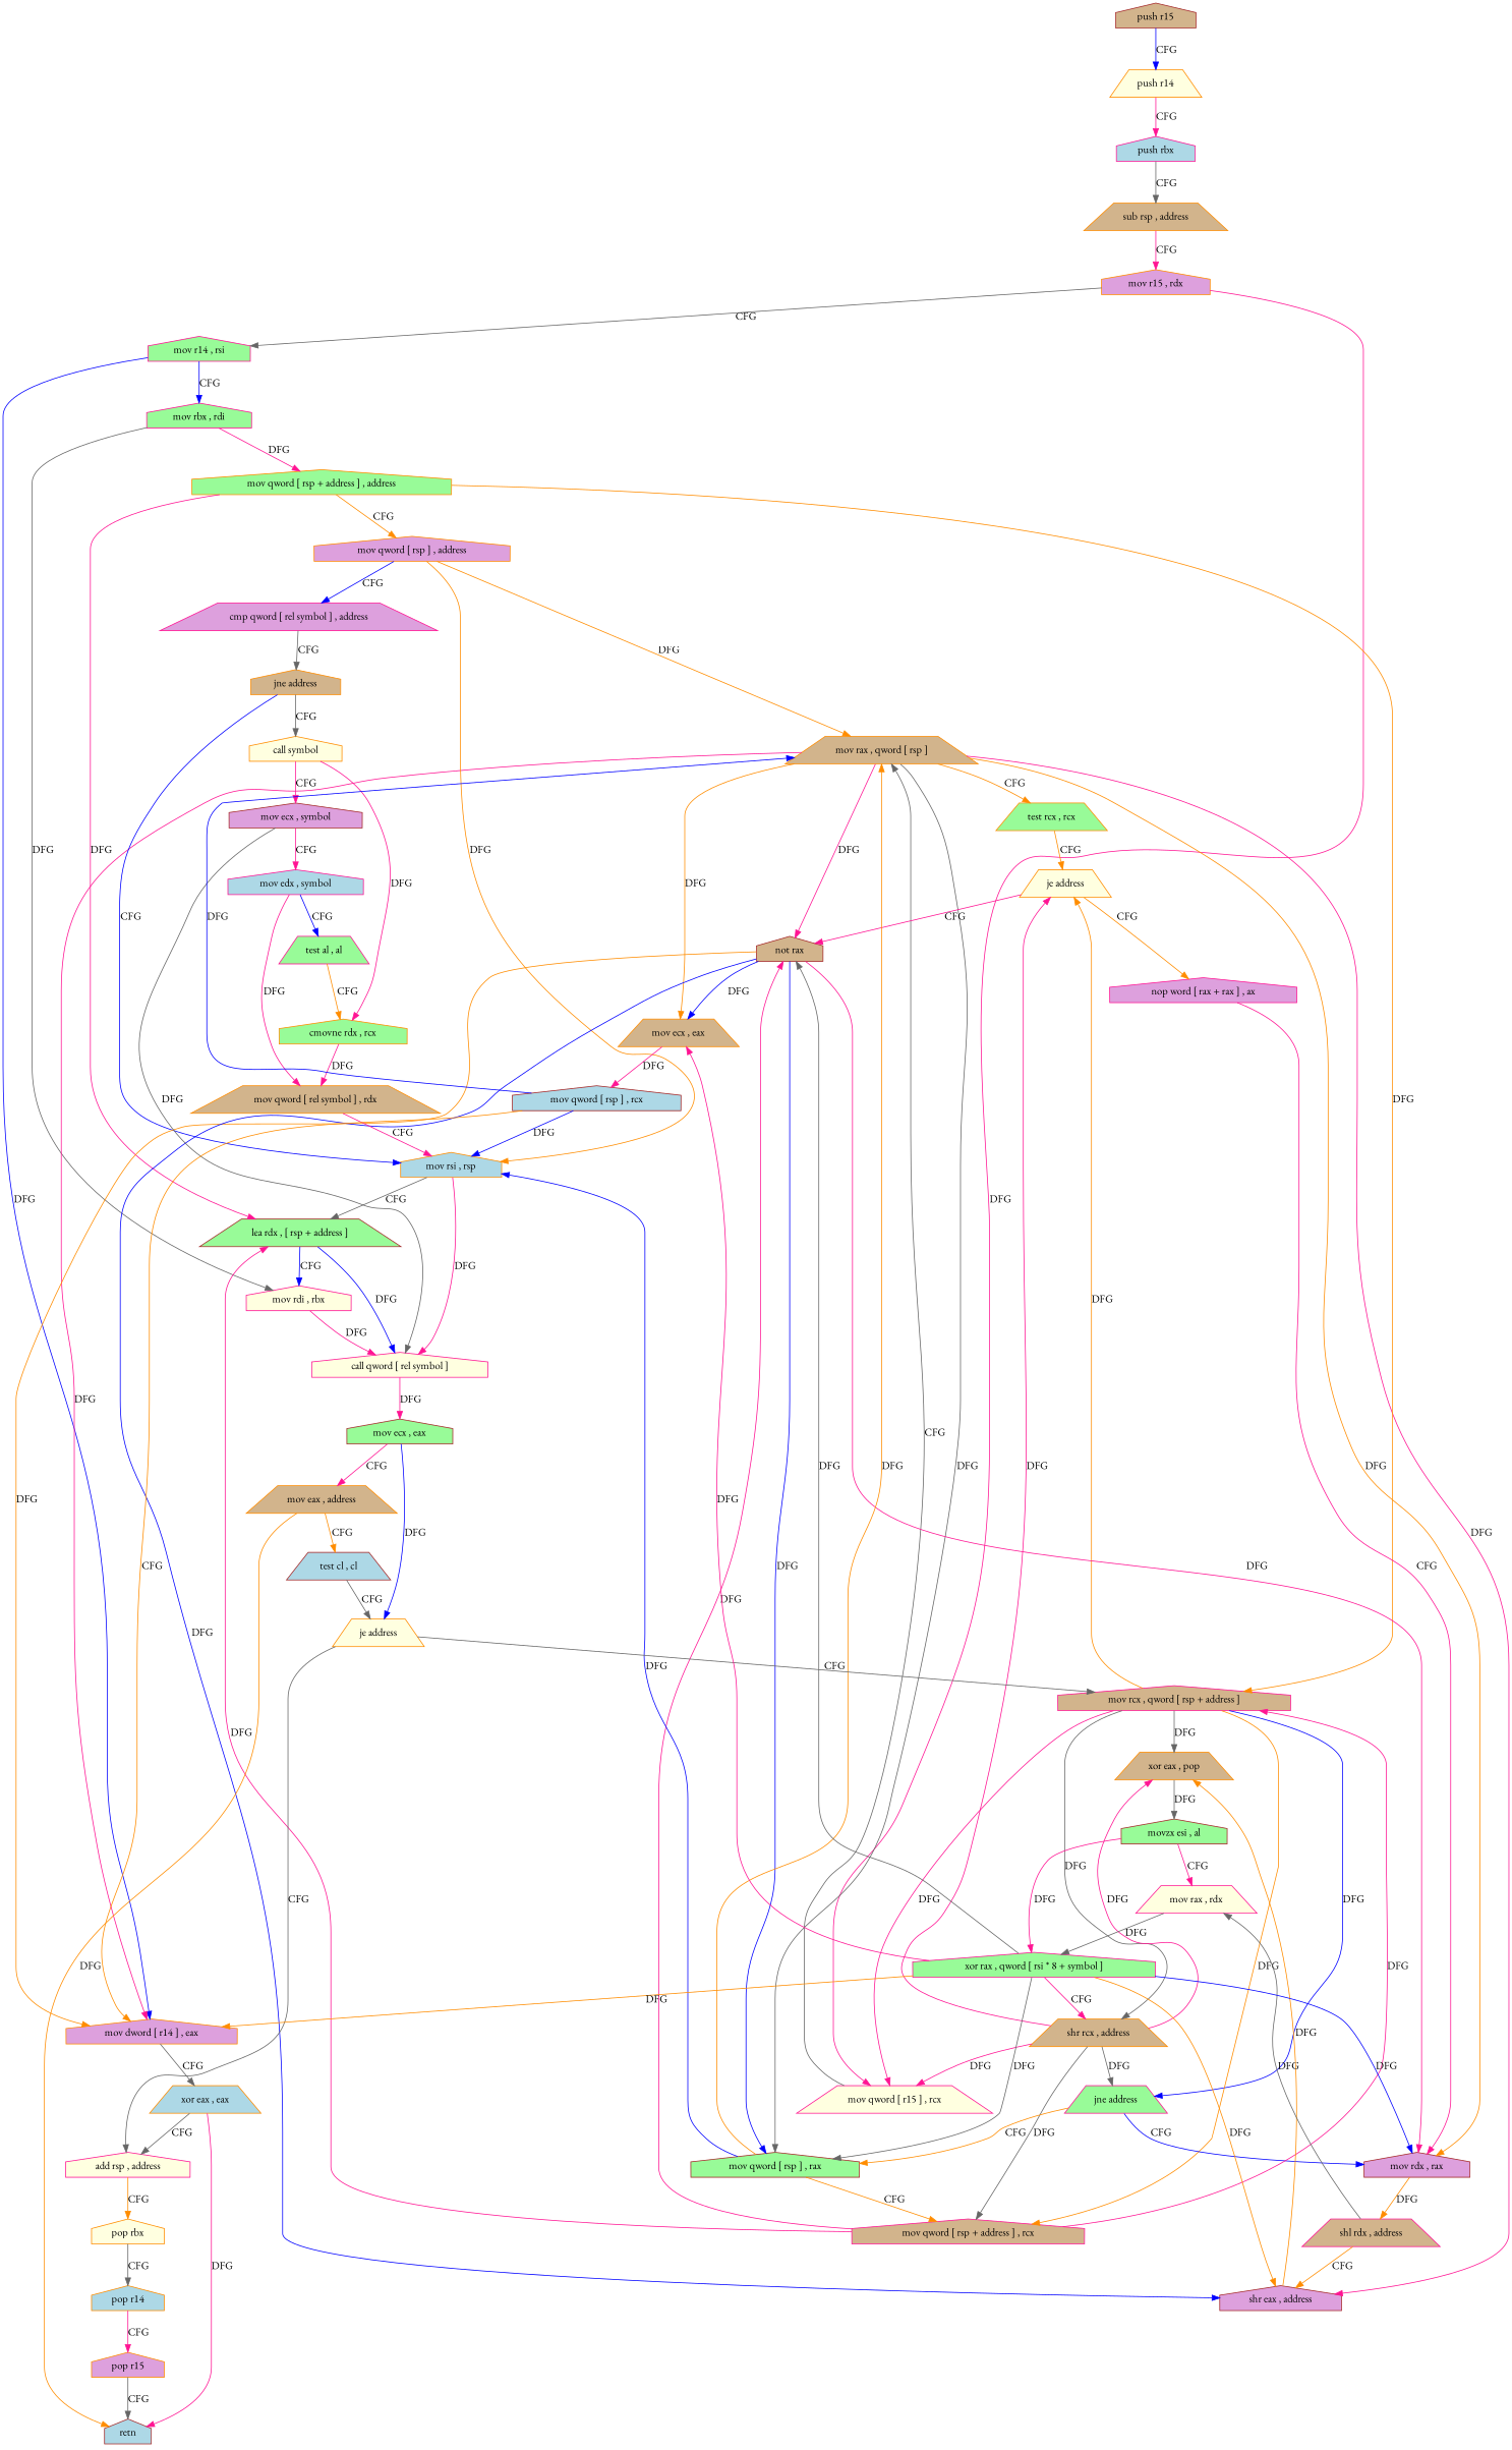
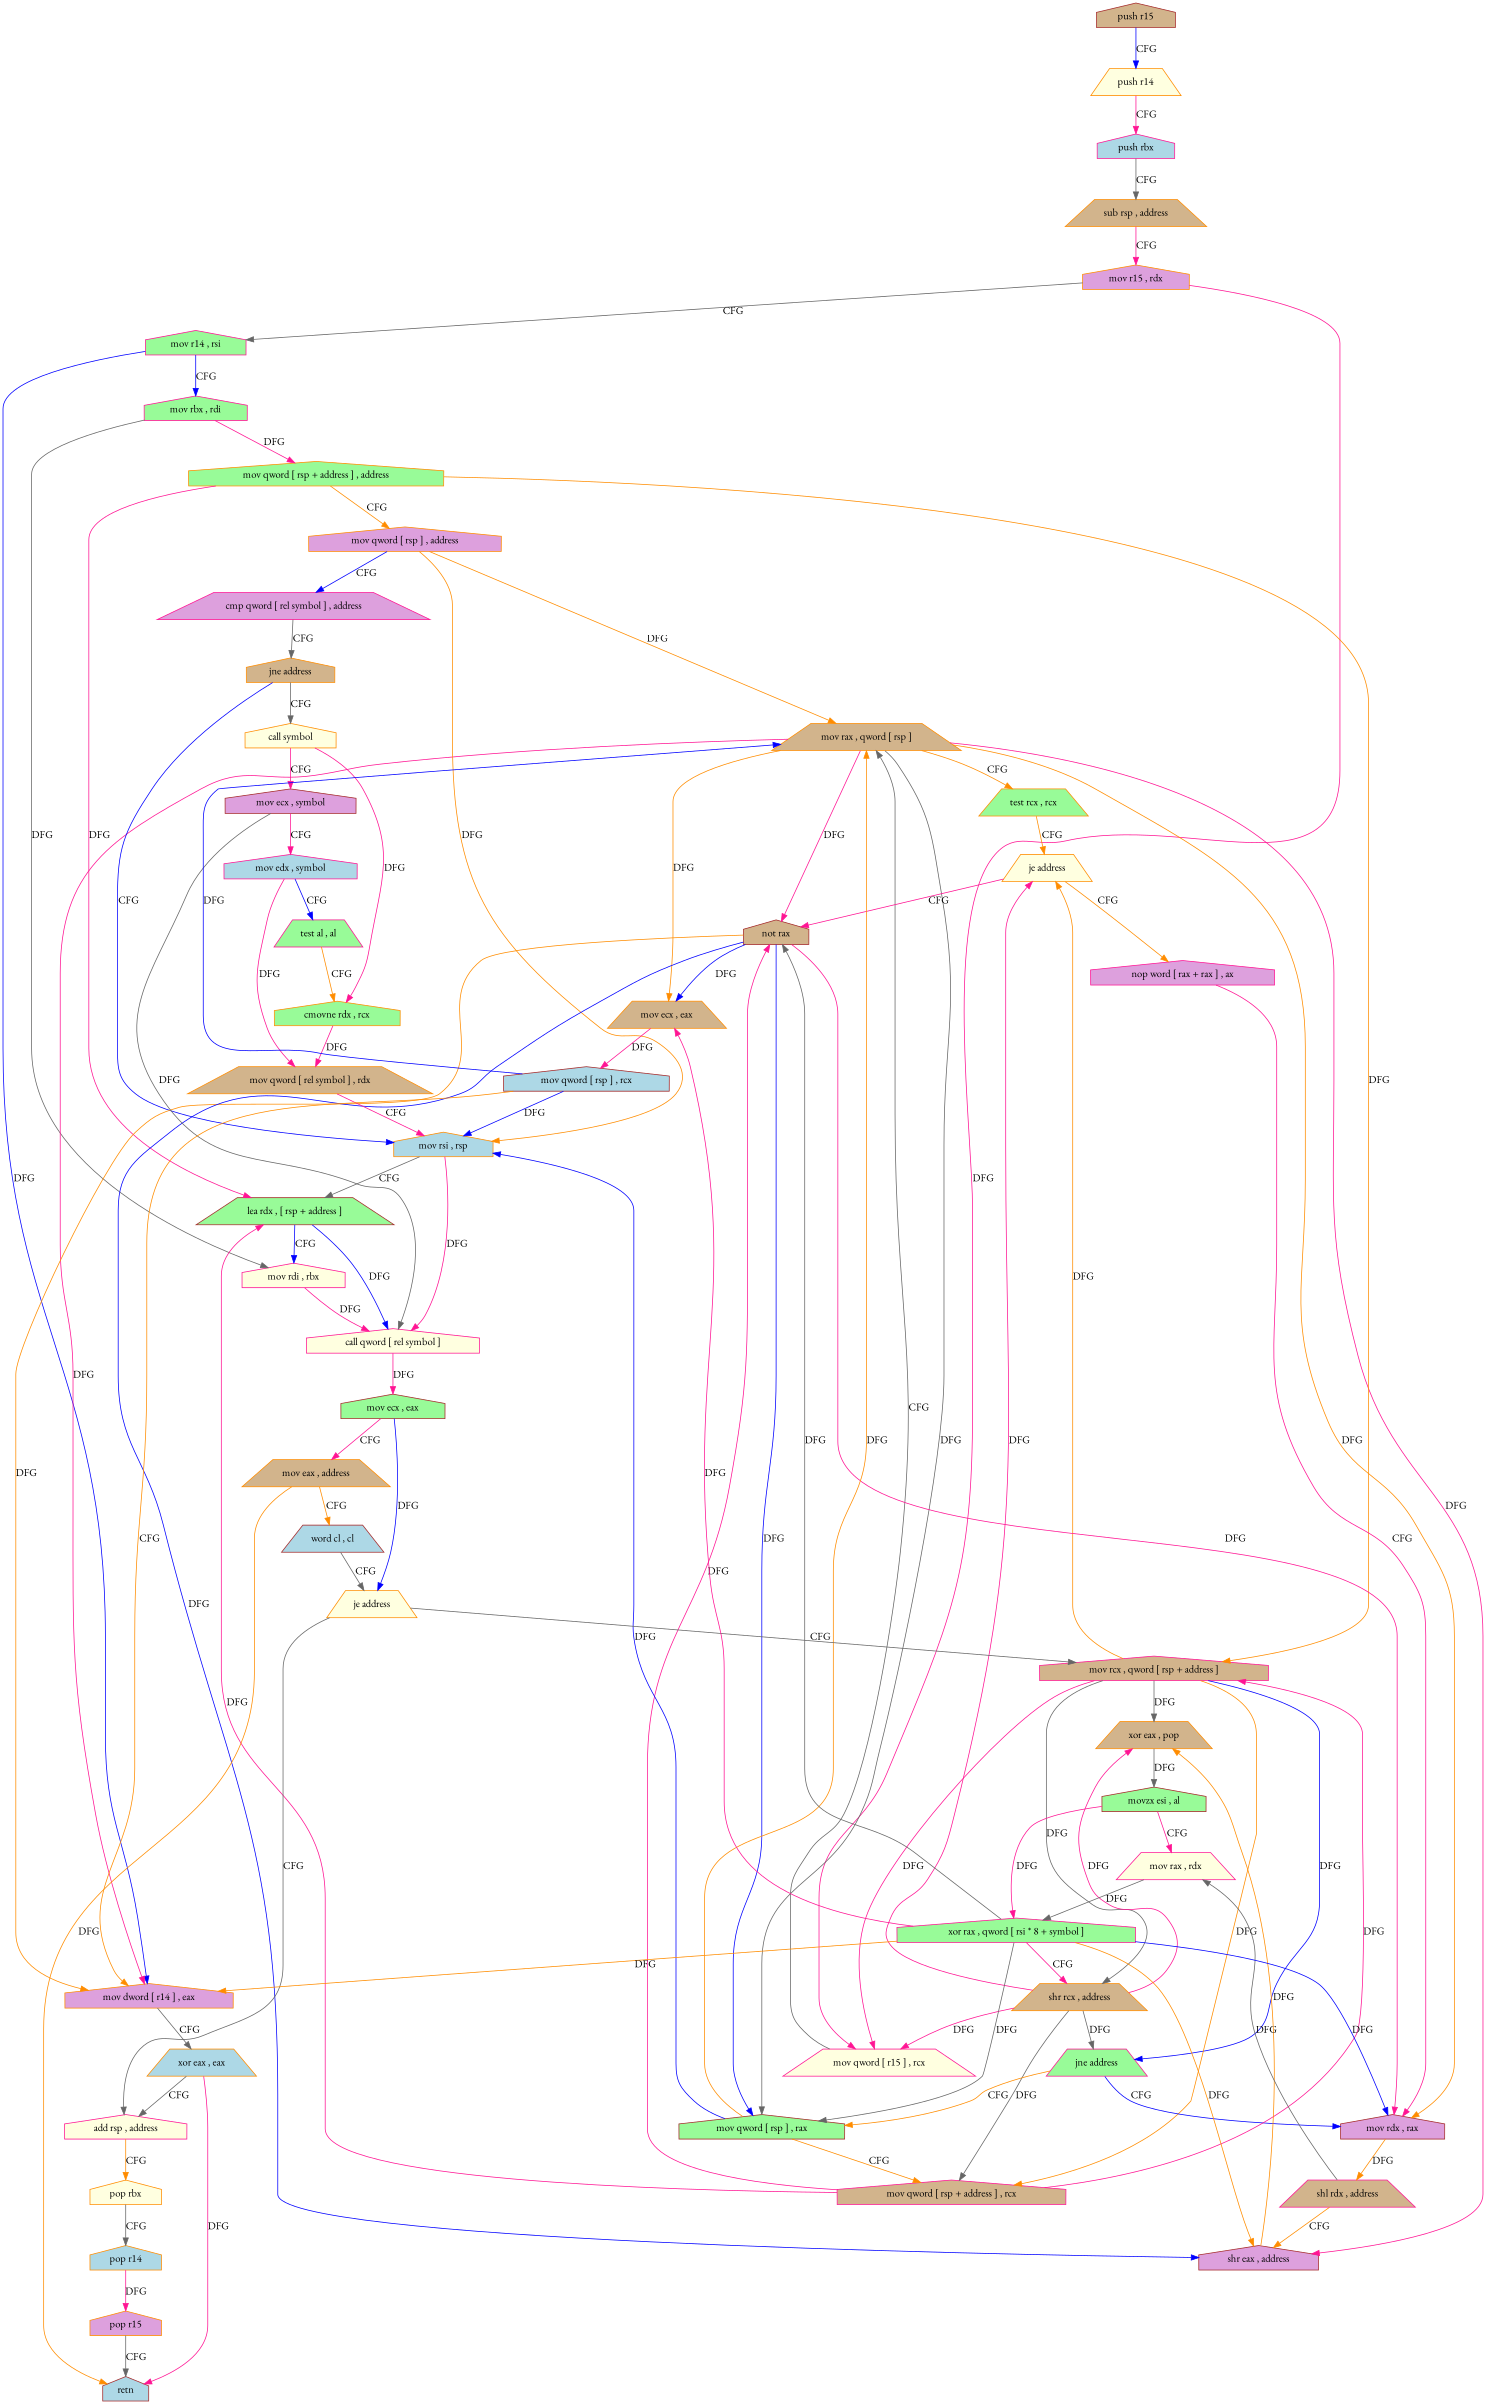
  digraph {
    fontname="EB Garamond"
    node [color=darkorange fillcolor=tan fontname="EB Garamond" shape=house style=filled]
    edge [color=deeppink fontname="EB Garamond"]
    n1 [color=brown label="push r15"]
    n2 [fillcolor=lightyellow label="push r14" shape=trapezium]
    n3 [color=deeppink fillcolor=lightblue label="push rbx"]
    n4 [label="sub rsp , address" shape=trapezium]
    n5 [fillcolor=plum label="mov r15 , rdx"]
    n6 [color=deeppink fillcolor=palegreen label="mov r14 , rsi"]
    n7 [color=deeppink fillcolor=lightyellow label="mov qword [ r15 ] , rcx" shape=trapezium]
    n8 [color=deeppink fillcolor=palegreen label="mov rbx , rdi"]
    n9 [fillcolor=plum label="mov dword [ r14 ] , eax"]
    n10 [label="mov rax , qword [ rsp ]" shape=trapezium]
    n11 [fillcolor=palegreen label="mov qword [ rsp + address ] , address"]
    n12 [color=deeppink fillcolor=lightyellow label="mov rdi , rbx"]
    n13 [fillcolor=lightblue label="xor eax , eax" shape=trapezium]
    n14 [fillcolor=plum label="mov qword [ rsp ] , address"]
    n15 [color=brown fillcolor=palegreen label="lea rdx , [ rsp + address ]" shape=trapezium]
    n16 [color=deeppink label="mov rcx , qword [ rsp + address ]"]
    n17 [color=deeppink fillcolor=lightyellow label="call qword [ rel symbol ]"]
    n18 [color=deeppink fillcolor=plum label="cmp qword [ rel symbol ] , address" shape=trapezium]
    n19 [fillcolor=lightblue label="mov rsi , rsp"]
    n20 [fillcolor=lightyellow label="je address" shape=trapezium]
    n21 [label="xor eax , pop" shape=trapezium]
    n22 [label="shr rcx , address" shape=trapezium]
    n23 [color=deeppink fillcolor=palegreen label="jne address" shape=trapezium]
    n24 [color=deeppink label="mov qword [ rsp + address ] , rcx"]
    n25 [label="jne address"]
    n26 [fillcolor=palegreen label="test rcx , rcx" shape=trapezium]
    n27 [color=brown label="not rax"]
    n28 [label="mov ecx , eax" shape=trapezium]
    n29 [color=brown fillcolor=plum label="mov rdx , rax"]
    n30 [color=brown fillcolor=plum label="shr eax , address"]
    n31 [color=brown fillcolor=palegreen label="mov qword [ rsp ] , rax"]
    n32 [fillcolor=lightyellow label="call symbol"]
    n33 [color=brown fillcolor=plum label="mov ecx , symbol"]
    n34 [fillcolor=palegreen label="cmovne rdx , rcx"]
    n35 [color=brown fillcolor=palegreen label="mov ecx , eax"]
    n36 [color=deeppink fillcolor=lightblue label="mov edx , symbol"]
    n37 [label="mov qword [ rel symbol ] , rdx" shape=trapezium]
    n38 [label="mov eax , address" shape=trapezium]
    n39 [fillcolor=lightyellow label="je address" shape=trapezium]
-   n40 [color=brown fillcolor=lightblue label="test cl , cl" shape=trapezium]
+   n40 [color=brown fillcolor=lightblue label="word cl , cl" shape=trapezium]
    n41 [color=brown fillcolor=lightblue label=retn]
    n42 [color=deeppink fillcolor=lightyellow label="add rsp , address"]
    n43 [fillcolor=lightyellow label="pop rbx"]
    n44 [fillcolor=lightblue label="pop r14"]
    n45 [color=deeppink fillcolor=plum label="nop word [ rax + rax ] , ax"]
    n46 [color=brown fillcolor=palegreen label="movzx esi , al"]
    n47 [color=deeppink fillcolor=palegreen label="test al , al" shape=trapezium]
    n48 [fillcolor=plum label="pop r15"]
    n49 [color=brown fillcolor=lightblue label="mov qword [ rsp ] , rcx"]
    n50 [color=deeppink label="shl rdx , address" shape=trapezium]
    n51 [color=deeppink fillcolor=lightyellow label="mov rax , rdx" shape=trapezium]
    n52 [color=deeppink fillcolor=palegreen label="xor rax , qword [ rsi * 8 + symbol ]"]
    n1 -> n2 [color=blue label=CFG]
    n2 -> n3 [label=CFG]
    n3 -> n4 [color=gray40 label=CFG]
    n4 -> n5 [label=CFG]
    n5 -> n6 [color=gray40 label=CFG]
    n5 -> n7 [label=DFG]
    n6 -> n8 [color=blue label=CFG]
    n6 -> n9 [color=blue label=DFG]
    n7 -> n10 [color=gray40 label=CFG]
    n8 -> n11 [label=DFG]
    n8 -> n12 [color=gray40 label=DFG]
    n9 -> n13 [color=gray40 label=CFG]
    n10 -> n9 [label=DFG]
    n10 -> n26 [color=darkorange label=CFG]
    n10 -> n27 [label=DFG]
    n10 -> n28 [color=darkorange label=DFG]
    n10 -> n29 [color=darkorange label=DFG]
    n10 -> n30 [label=DFG]
    n10 -> n31 [color=gray40 label=DFG]
    n11 -> n14 [color=darkorange label=CFG]
    n11 -> n15 [label=DFG]
    n11 -> n16 [color=darkorange label=DFG]
    n12 -> n17 [label=DFG]
    n13 -> n41 [label=DFG]
    n13 -> n42 [color=gray40 label=CFG]
    n14 -> n10 [color=darkorange label=DFG]
    n14 -> n18 [color=blue label=CFG]
    n14 -> n19 [color=darkorange label=DFG]
    n15 -> n12 [color=blue label=CFG]
    n15 -> n17 [color=blue label=DFG]
    n16 -> n7 [label=DFG]
    n16 -> n20 [color=darkorange label=DFG]
    n16 -> n21 [color=gray40 label=DFG]
    n16 -> n22 [color=gray40 label=DFG]
    n16 -> n23 [color=blue label=DFG]
    n16 -> n24 [color=darkorange label=DFG]
    n17 -> n35 [label=DFG]
    n18 -> n25 [color=gray40 label=CFG]
    n19 -> n15 [color=gray40 label=CFG]
    n19 -> n17 [label=DFG]
    n20 -> n27 [label=CFG]
    n20 -> n45 [color=darkorange label=CFG]
    n21 -> n46 [color=gray40 label=DFG]
    n22 -> n7 [label=DFG]
    n22 -> n20 [label=DFG]
    n22 -> n21 [label=DFG]
    n22 -> n23 [color=gray40 label=DFG]
    n22 -> n24 [color=gray40 label=DFG]
    n23 -> n29 [color=blue label=CFG]
    n23 -> n31 [color=darkorange label=CFG]
    n24 -> n15 [label=DFG]
    n24 -> n16 [label=DFG]
    n24 -> n27 [label=DFG]
    n25 -> n19 [color=blue label=CFG]
    n25 -> n32 [color=gray40 label=CFG]
    n26 -> n20 [color=darkorange label=CFG]
    n27 -> n9 [color=darkorange label=DFG]
    n27 -> n28 [color=blue label=DFG]
    n27 -> n29 [label=DFG]
    n27 -> n30 [color=blue label=DFG]
    n27 -> n31 [color=blue label=DFG]
    n28 -> n49 [label=DFG]
    n29 -> n50 [color=darkorange label=DFG]
    n30 -> n21 [color=darkorange label=DFG]
    n31 -> n10 [color=darkorange label=DFG]
    n31 -> n19 [color=blue label=DFG]
    n31 -> n24 [color=darkorange label=CFG]
    n32 -> n33 [label=CFG]
    n32 -> n34 [label=DFG]
    n33 -> n17 [color=gray40 label=DFG]
    n33 -> n36 [label=CFG]
    n34 -> n37 [label=DFG]
    n35 -> n38 [label=CFG]
    n35 -> n39 [color=blue label=DFG]
    n36 -> n37 [label=DFG]
    n36 -> n47 [color=blue label=CFG]
    n37 -> n19 [label=CFG]
    n38 -> n40 [color=darkorange label=CFG]
    n38 -> n41 [color=darkorange label=DFG]
    n39 -> n16 [color=gray40 label=CFG]
    n39 -> n42 [color=gray40 label=CFG]
    n40 -> n39 [color=gray40 label=CFG]
    n42 -> n43 [color=darkorange label=CFG]
    n43 -> n44 [color=gray40 label=CFG]
-   n44 -> n48 [label=CFG]
+   n44 -> n48 [label=DFG]
    n45 -> n29 [label=CFG]
    n46 -> n51 [label=CFG]
    n46 -> n52 [label=DFG]
    n47 -> n34 [color=darkorange label=CFG]
    n48 -> n41 [color=gray40 label=CFG]
    n49 -> n9 [color=darkorange label=CFG]
    n49 -> n10 [color=blue label=DFG]
    n49 -> n19 [color=blue label=DFG]
    n50 -> n30 [color=darkorange label=CFG]
    n50 -> n51 [color=gray40 label=DFG]
    n51 -> n52 [color=gray40 label=DFG]
    n52 -> n9 [color=darkorange label=DFG]
    n52 -> n22 [label=CFG]
    n52 -> n27 [color=gray40 label=DFG]
    n52 -> n28 [label=DFG]
    n52 -> n29 [color=blue label=DFG]
    n52 -> n30 [color=darkorange label=DFG]
    n52 -> n31 [color=gray40 label=DFG]
  }
